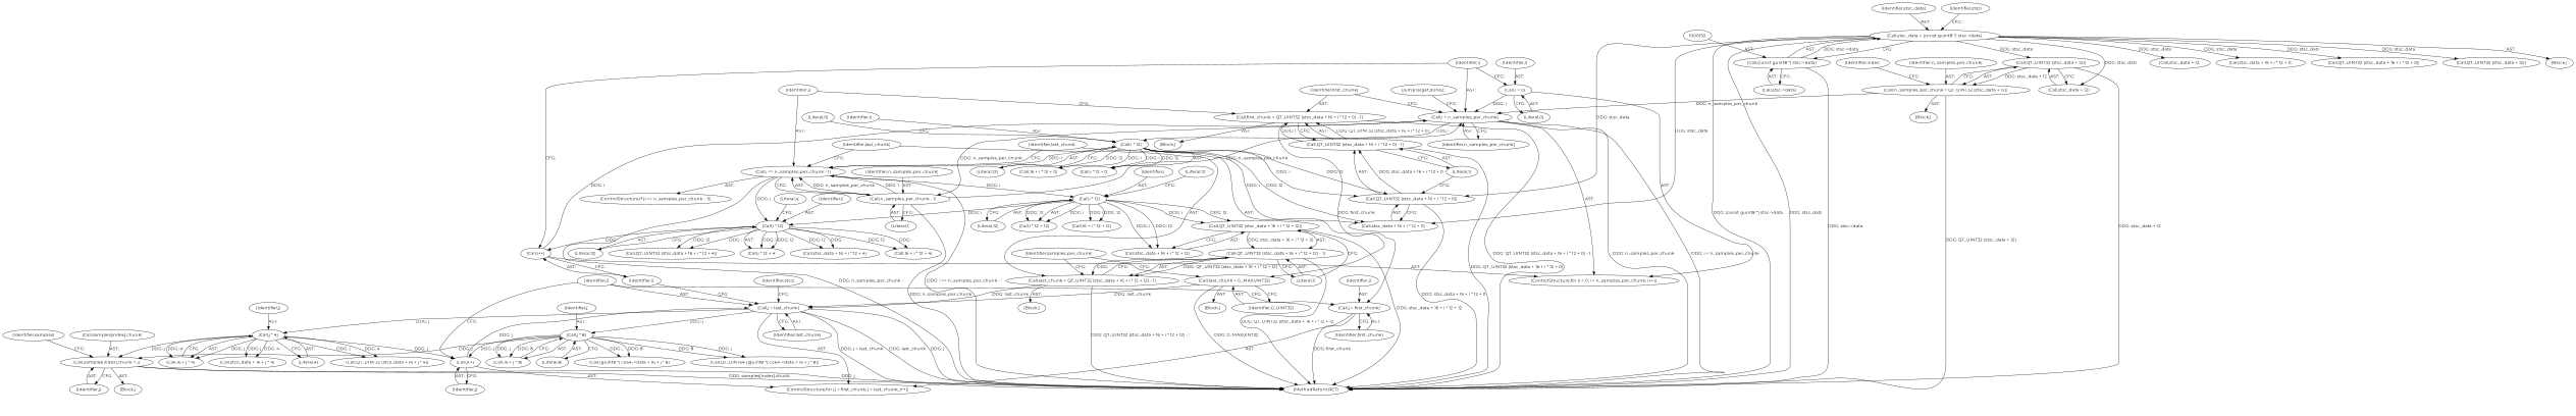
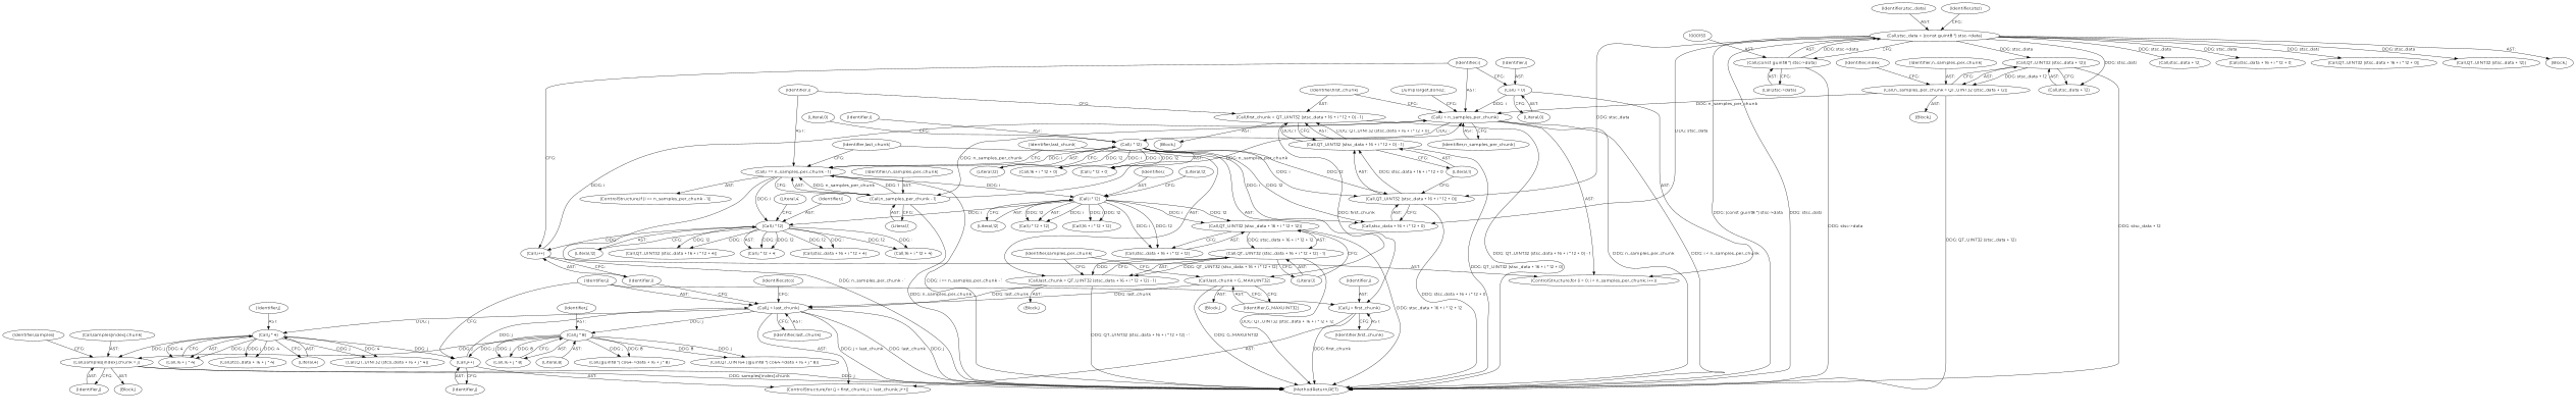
  digraph {
    fontname=Montserrat
    node [fontname=Montserrat]
    edge [fontname=Montserrat]
    n1 [label="(Call,samples[index].chunk = j)"]
    n2 [label="(Block,)"]
    n3 [label="(Identifier,j)"]
    n4 [label="(MethodReturn,RET)"]
    n5 [label="(Call,j * 8)"]
    n6 [label="(Call,j++)"]
    n7 [label="(Call,QT_UINT64 ((guint8 *) co64->data + 16 + j * 8))"]
    n8 [label="(Call,(guint8 *) co64->data + 16 + j * 8)"]
    n9 [label="(Call,16 + j * 8)"]
    n10 [label="(Literal,8)"]
    n11 [label="(Call,j < last_chunk)"]
    n12 [label="(ControlStructure,for (j = first_chunk; j < last_chunk; j++))"]
    n13 [label="(Identifier,j)"]
    n14 [label="(Call,j * 4)"]
    n15 [label="(Identifier,last_chunk)"]
    n16 [label="(Call,QT_UINT32 (stco_data + 16 + j * 4))"]
    n17 [label="(Call,16 + j * 4)"]
    n18 [label="(Call,stco_data + 16 + j * 4)"]
    n19 [label="(Literal,4)"]
    n20 [label="(Call,j = first_chunk)"]
    n21 [label="(Identifier,first_chunk)"]
    n22 [label="(Call,first_chunk = QT_UINT32 (stsc_data + 16 + i * 12 + 0) - 1)"]
    n23 [label="(Call,QT_UINT32 (stsc_data + 16 + i * 12 + 0) - 1)"]
    n24 [label="(Block,)"]
    n25 [label="(Literal,1)"]
    n26 [label="(Call,QT_UINT32 (stsc_data + 16 + i * 12 + 0))"]
    n27 [label="(Call,stsc_data + 16 + i * 12 + 0)"]
    n28 [label="(Call,stsc_data = (const guint8 *) stsc->data)"]
    n29 [label="(Call,(const guint8 *) stsc->data)"]
    n30 [label="(Call,QT_UINT32 (stsc_data + 12))"]
    n31 [label="(Call,stsc_data + 12)"]
    n32 [label="(Call,stsc_data + 16 + i * 12 + 0)"]
    n33 [label="(Call,stsc_data + 12)"]
    n34 [label="(Call,QT_UINT32 (stsc_data + 16 + i * 12 + 0))"]
    n35 [label="(Call,QT_UINT32 (stsc_data + 12))"]
    n36 [label="(Block,)"]
    n37 [label="(Call,stsc->data)"]
    n38 [label="(Call,n_samples_per_chunk = QT_UINT32 (stsc_data + 12))"]
    n39 [label="(Call,i * 12)"]
    n40 [label="(Call,i == n_samples_per_chunk - 1)"]
    n41 [label="(Literal,12)"]
    n42 [label="(Call,16 + i * 12 + 0)"]
    n43 [label="(Call,i * 12 + 0)"]
    n44 [label="(Call,n_samples_per_chunk - 1)"]
    n45 [label="(Call,i * 12)"]
    n46 [label="(Call,i * 12)"]
    n47 [label="(ControlStructure,if (i == n_samples_per_chunk - 1))"]
    n48 [label="(Call,i < n_samples_per_chunk)"]
    n49 [label="(ControlStructure,for (i = 0; i < n_samples_per_chunk; i++))"]
    n50 [label="(Identifier,n_samples_per_chunk)"]
    n51 [label="(Literal,1)"]
    n52 [label="(Call,i++)"]
    n53 [label="(Identifier,i)"]
    n54 [label="(Call,i * 12 + 4)"]
    n55 [label="(Call,stsc_data + 16 + i * 12 + 4)"]
    n56 [label="(Call,16 + i * 12 + 4)"]
    n57 [label="(Literal,12)"]
    n58 [label="(Call,QT_UINT32 (stsc_data + 16 + i * 12 + 4))"]
    n59 [label="(Call,QT_UINT32 (stsc_data + 16 + i * 12 + 12))"]
    n60 [label="(Literal,12)"]
    n61 [label="(Call,i * 12 + 12)"]
    n62 [label="(Call,16 + i * 12 + 12)"]
    n63 [label="(Call,stsc_data + 16 + i * 12 + 12)"]
    n64 [label="(Call,QT_UINT32 (stsc_data + 16 + i * 12 + 12) - 1)"]
    n65 [label="(Call,i = 0)"]
    n66 [label="(Literal,0)"]
    n67 [label="(Block,)"]
    n68 [label="(Call,last_chunk = G_MAXUINT32)"]
    n69 [label="(Block,)"]
-   n70 [label="(Identifier,G_UINT32)"]
+   n70 [label="(Identifier,G_MAXUINT32)"]
    n71 [label="(Call,last_chunk = QT_UINT32 (stsc_data + 16 + i * 12 + 12) - 1)"]
    n72 [label="(Block,)"]
    n73 [label="(Literal,1)"]
    n74 [label="(Identifier,index)"]
    n75 [label="(Identifier,i)"]
    n76 [label="(Identifier,j)"]
    n77 [label="(Identifier,j)"]
    n78 [label="(Identifier,last_chunk)"]
    n79 [label="(Identifier,i)"]
    n80 [label="(JumpTarget,done2:)"]
    n81 [label="(Call,samples[index].chunk)"]
    n82 [label="(Identifier,stco)"]
    n83 [label="(Literal,0)"]
    n84 [label="(Identifier,samples_per_chunk)"]
    n85 [label="(Identifier,samples)"]
    n86 [label="(Identifier,n_samples_per_chunk)"]
    n87 [label="(Identifier,stsc_data)"]
    n88 [label="(Identifier,stsz)"]
    n89 [label="(Identifier,n_samples_per_chunk)"]
    n90 [label="(Identifier,i)"]
    n91 [label="(Identifier,j)"]
    n92 [label="(Identifier,first_chunk)"]
    n93 [label="(Identifier,last_chunk)"]
    n94 [label="(Literal,4)"]
    n95 [label="(Literal,12)"]
    n96 [label="(Identifier,i)"]
    n97 [label="(Identifier,i)"]
    n98 [label="(Identifier,j)"]
    n99 [label="(Identifier,i)"]
    n100 [label=1000153]
    n1 -> n2 [label="AST: "]
    n1 -> n3 [label="CFG: "]
    n1 -> n4 [label="DDG: samples[index].chunk"]
    n1 -> n4 [label="DDG: j"]
    n3 -> n1 [label="AST: "]
    n5 -> n1 [label="DDG: j"]
    n5 -> n6 [label="DDG: j"]
    n5 -> n7 [label="DDG: j"]
    n5 -> n7 [label="DDG: 8"]
    n5 -> n8 [label="DDG: j"]
    n5 -> n8 [label="DDG: 8"]
    n5 -> n9 [label="AST: "]
    n5 -> n9 [label="DDG: j"]
    n5 -> n9 [label="DDG: 8"]
-   n5 -> n10 [label="CFG: "]
    n6 -> n11 [label="DDG: j"]
    n6 -> n12 [label="AST: "]
    n6 -> n13 [label="CFG: "]
    n9 -> n5 [label="CFG: "]
    n10 -> n5 [label="AST: "]
    n11 -> n4 [label="DDG: j"]
    n11 -> n4 [label="DDG: j < last_chunk"]
    n11 -> n4 [label="DDG: last_chunk"]
    n11 -> n5 [label="DDG: j"]
    n11 -> n12 [label="AST: "]
    n11 -> n14 [label="DDG: j"]
    n11 -> n15 [label="CFG: "]
    n13 -> n6 [label="AST: "]
    n14 -> n1 [label="DDG: j"]
    n14 -> n6 [label="DDG: j"]
    n14 -> n16 [label="DDG: j"]
    n14 -> n16 [label="DDG: 4"]
    n14 -> n17 [label="AST: "]
    n14 -> n17 [label="DDG: j"]
    n14 -> n17 [label="DDG: 4"]
    n14 -> n18 [label="DDG: j"]
    n14 -> n18 [label="DDG: 4"]
    n14 -> n19 [label="CFG: "]
    n15 -> n11 [label="AST: "]
    n17 -> n14 [label="CFG: "]
    n19 -> n14 [label="AST: "]
    n20 -> n4 [label="DDG: first_chunk"]
    n20 -> n12 [label="AST: "]
    n20 -> n21 [label="CFG: "]
    n21 -> n20 [label="AST: "]
    n22 -> n4 [label="DDG: QT_UINT32 (stsc_data + 16 + i * 12 + 0) - 1"]
    n22 -> n20 [label="DDG: first_chunk"]
    n22 -> n23 [label="CFG: "]
    n22 -> n24 [label="AST: "]
    n23 -> n4 [label="DDG: QT_UINT32 (stsc_data + 16 + i * 12 + 0)"]
    n23 -> n22 [label="AST: "]
    n23 -> n22 [label="DDG: QT_UINT32 (stsc_data + 16 + i * 12 + 0)"]
    n23 -> n22 [label="DDG: 1"]
    n23 -> n25 [label="CFG: "]
    n25 -> n23 [label="AST: "]
    n25 -> n26 [label="CFG: "]
    n26 -> n4 [label="DDG: stsc_data + 16 + i * 12 + 0"]
    n26 -> n23 [label="AST: "]
    n26 -> n23 [label="DDG: stsc_data + 16 + i * 12 + 0"]
    n26 -> n27 [label="CFG: "]
    n27 -> n26 [label="AST: "]
    n28 -> n4 [label="DDG: (const guint8 *) stsc->data"]
    n28 -> n4 [label="DDG: stsc_data"]
    n28 -> n26 [label="DDG: stsc_data"]
    n28 -> n27 [label="DDG: stsc_data"]
    n28 -> n29 [label="CFG: "]
    n28 -> n30 [label="DDG: stsc_data"]
    n28 -> n31 [label="DDG: stsc_data"]
    n28 -> n32 [label="DDG: stsc_data"]
    n28 -> n33 [label="DDG: stsc_data"]
    n28 -> n34 [label="DDG: stsc_data"]
    n28 -> n35 [label="DDG: stsc_data"]
    n28 -> n36 [label="AST: "]
    n29 -> n4 [label="DDG: stsc->data"]
    n29 -> n28 [label="AST: "]
    n29 -> n28 [label="DDG: stsc->data"]
    n29 -> n37 [label="CFG: "]
    n30 -> n4 [label="DDG: stsc_data + 12"]
    n30 -> n33 [label="CFG: "]
    n30 -> n38 [label="AST: "]
    n30 -> n38 [label="DDG: stsc_data + 12"]
    n33 -> n30 [label="AST: "]
    n37 -> n29 [label="AST: "]
    n38 -> n4 [label="DDG: QT_UINT32 (stsc_data + 12)"]
    n38 -> n30 [label="CFG: "]
    n38 -> n48 [label="DDG: n_samples_per_chunk"]
    n38 -> n67 [label="AST: "]
    n39 -> n26 [label="DDG: i"]
    n39 -> n26 [label="DDG: 12"]
    n39 -> n27 [label="DDG: i"]
    n39 -> n27 [label="DDG: 12"]
    n39 -> n40 [label="DDG: i"]
    n39 -> n41 [label="CFG: "]
    n39 -> n42 [label="DDG: i"]
    n39 -> n42 [label="DDG: 12"]
    n39 -> n43 [label="AST: "]
    n39 -> n43 [label="DDG: i"]
    n39 -> n43 [label="DDG: 12"]
    n40 -> n4 [label="DDG: n_samples_per_chunk - 1"]
    n40 -> n4 [label="DDG: i == n_samples_per_chunk - 1"]
    n40 -> n44 [label="CFG: "]
    n40 -> n45 [label="DDG: i"]
    n40 -> n46 [label="DDG: i"]
    n40 -> n47 [label="AST: "]
    n41 -> n39 [label="AST: "]
    n44 -> n4 [label="DDG: n_samples_per_chunk"]
    n44 -> n40 [label="AST: "]
    n44 -> n40 [label="DDG: n_samples_per_chunk"]
    n44 -> n40 [label="DDG: 1"]
    n44 -> n48 [label="DDG: n_samples_per_chunk"]
    n44 -> n51 [label="CFG: "]
    n45 -> n52 [label="DDG: i"]
    n45 -> n54 [label="AST: "]
    n45 -> n54 [label="DDG: i"]
    n45 -> n54 [label="DDG: 12"]
    n45 -> n55 [label="DDG: i"]
    n45 -> n55 [label="DDG: 12"]
    n45 -> n56 [label="DDG: i"]
    n45 -> n56 [label="DDG: 12"]
    n45 -> n57 [label="CFG: "]
    n45 -> n58 [label="DDG: i"]
    n45 -> n58 [label="DDG: 12"]
    n46 -> n45 [label="DDG: i"]
    n46 -> n59 [label="DDG: i"]
    n46 -> n59 [label="DDG: 12"]
    n46 -> n60 [label="CFG: "]
    n46 -> n61 [label="AST: "]
    n46 -> n61 [label="DDG: i"]
    n46 -> n61 [label="DDG: 12"]
    n46 -> n62 [label="DDG: i"]
    n46 -> n62 [label="DDG: 12"]
    n46 -> n63 [label="DDG: i"]
    n46 -> n63 [label="DDG: 12"]
    n48 -> n4 [label="DDG: n_samples_per_chunk"]
    n48 -> n4 [label="DDG: i < n_samples_per_chunk"]
    n48 -> n39 [label="DDG: i"]
    n48 -> n44 [label="DDG: n_samples_per_chunk"]
    n48 -> n49 [label="AST: "]
    n48 -> n50 [label="CFG: "]
    n50 -> n48 [label="AST: "]
    n51 -> n44 [label="AST: "]
    n52 -> n48 [label="DDG: i"]
    n52 -> n49 [label="AST: "]
    n52 -> n53 [label="CFG: "]
    n53 -> n11 [label="CFG: "]
    n53 -> n52 [label="AST: "]
    n57 -> n45 [label="AST: "]
    n59 -> n4 [label="DDG: stsc_data + 16 + i * 12 + 12"]
    n59 -> n63 [label="CFG: "]
    n59 -> n64 [label="AST: "]
    n59 -> n64 [label="DDG: stsc_data + 16 + i * 12 + 12"]
    n60 -> n46 [label="AST: "]
    n63 -> n59 [label="AST: "]
    n64 -> n4 [label="DDG: QT_UINT32 (stsc_data + 16 + i * 12 + 12)"]
    n64 -> n71 [label="AST: "]
    n64 -> n71 [label="DDG: QT_UINT32 (stsc_data + 16 + i * 12 + 12)"]
    n64 -> n71 [label="DDG: 1"]
    n64 -> n73 [label="CFG: "]
    n65 -> n48 [label="DDG: i"]
    n65 -> n49 [label="AST: "]
    n65 -> n66 [label="CFG: "]
    n66 -> n65 [label="AST: "]
    n68 -> n4 [label="DDG: G_MAXUINT32"]
    n68 -> n11 [label="DDG: last_chunk"]
    n68 -> n69 [label="AST: "]
    n68 -> n70 [label="CFG: "]
    n70 -> n68 [label="AST: "]
    n71 -> n4 [label="DDG: QT_UINT32 (stsc_data + 16 + i * 12 + 12) - 1"]
    n71 -> n11 [label="DDG: last_chunk"]
    n71 -> n64 [label="CFG: "]
    n71 -> n72 [label="AST: "]
    n73 -> n59 [label="CFG: "]
    n73 -> n64 [label="AST: "]
    n74 -> n38 [label="CFG: "]
    n75 -> n45 [label="AST: "]
    n76 -> n14 [label="AST: "]
    n77 -> n20 [label="AST: "]
    n78 -> n40 [label="CFG: "]
    n78 -> n71 [label="AST: "]
    n79 -> n46 [label="AST: "]
    n80 -> n48 [label="CFG: "]
    n81 -> n1 [label="AST: "]
    n82 -> n11 [label="CFG: "]
    n83 -> n39 [label="CFG: "]
    n84 -> n68 [label="CFG: "]
    n84 -> n71 [label="CFG: "]
    n85 -> n1 [label="CFG: "]
    n86 -> n44 [label="AST: "]
    n87 -> n28 [label="AST: "]
    n88 -> n28 [label="CFG: "]
    n89 -> n38 [label="AST: "]
    n90 -> n48 [label="AST: "]
    n90 -> n52 [label="CFG: "]
    n90 -> n65 [label="CFG: "]
    n91 -> n5 [label="AST: "]
    n92 -> n22 [label="AST: "]
    n92 -> n48 [label="CFG: "]
    n93 -> n40 [label="CFG: "]
    n93 -> n68 [label="AST: "]
    n94 -> n45 [label="CFG: "]
    n95 -> n46 [label="CFG: "]
    n96 -> n22 [label="CFG: "]
    n96 -> n40 [label="AST: "]
    n97 -> n65 [label="AST: "]
    n98 -> n6 [label="CFG: "]
    n98 -> n11 [label="AST: "]
    n98 -> n20 [label="CFG: "]
    n99 -> n39 [label="AST: "]
    n100 -> n29 [label="AST: "]
  }
